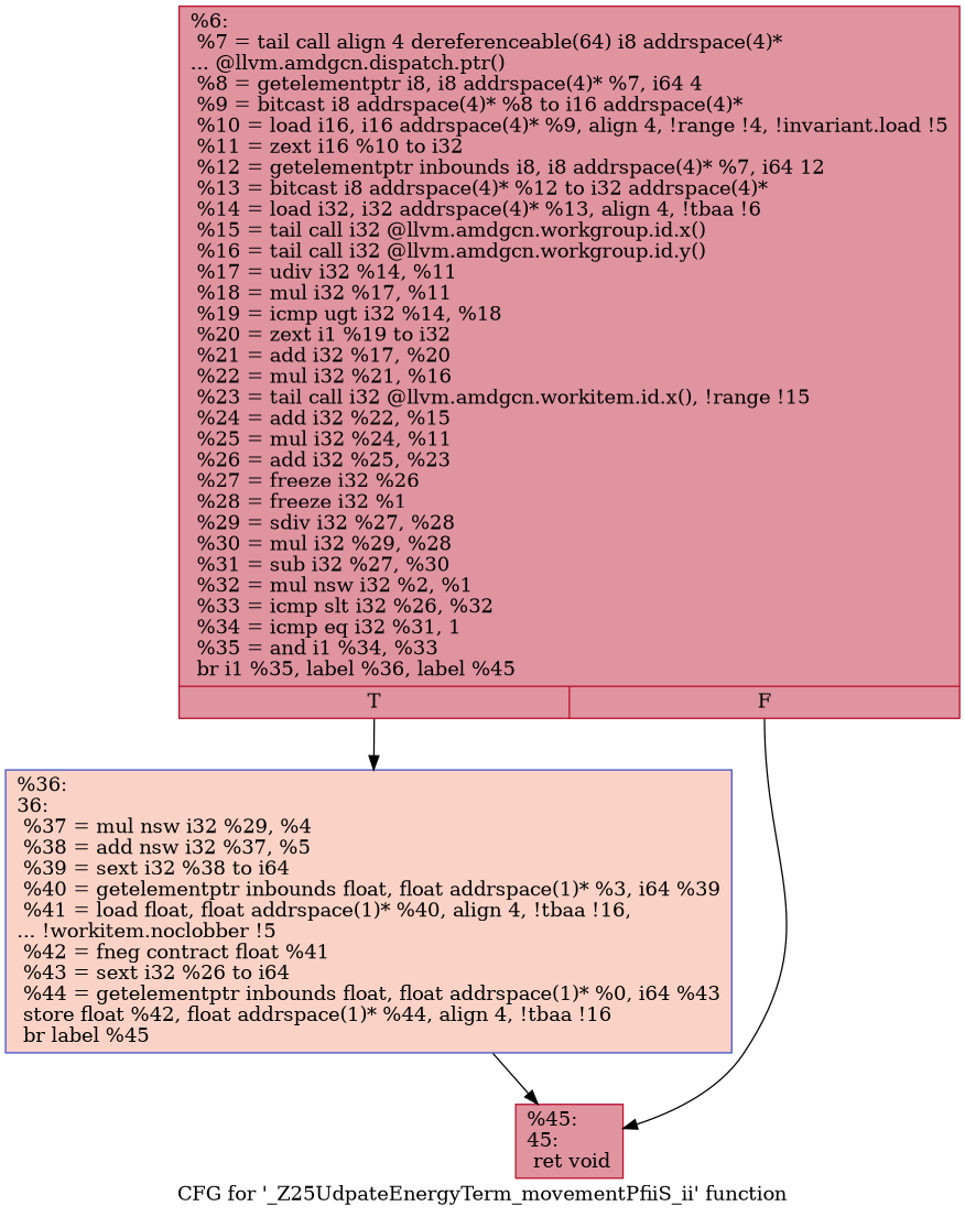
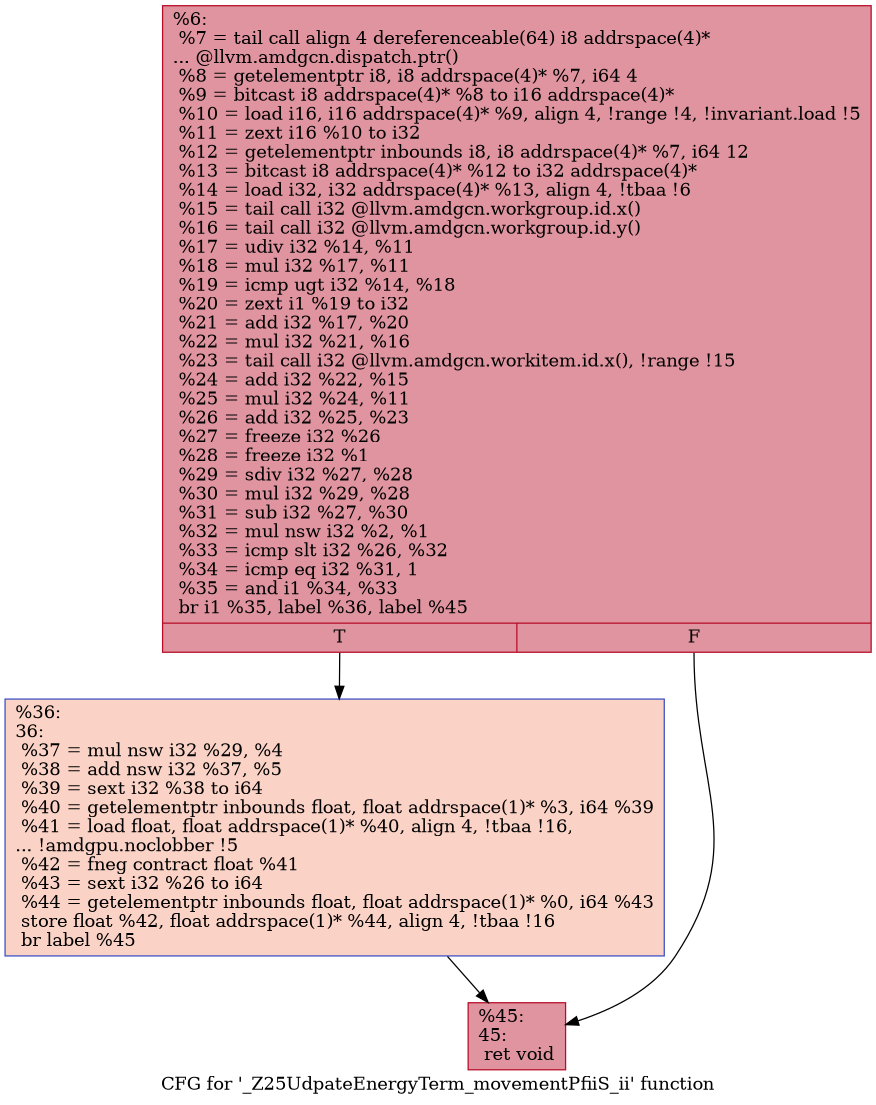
  digraph {
    label="CFG for '_Z25UdpateEnergyTerm_movementPfiiS_ii' function"
    node [color="#b70d28ff" fillcolor="#b70d2870" shape=record style=filled]
    n1 [label="{%6:\l  %7 = tail call align 4 dereferenceable(64) i8 addrspace(4)*\l... @llvm.amdgcn.dispatch.ptr()\l  %8 = getelementptr i8, i8 addrspace(4)* %7, i64 4\l  %9 = bitcast i8 addrspace(4)* %8 to i16 addrspace(4)*\l  %10 = load i16, i16 addrspace(4)* %9, align 4, !range !4, !invariant.load !5\l  %11 = zext i16 %10 to i32\l  %12 = getelementptr inbounds i8, i8 addrspace(4)* %7, i64 12\l  %13 = bitcast i8 addrspace(4)* %12 to i32 addrspace(4)*\l  %14 = load i32, i32 addrspace(4)* %13, align 4, !tbaa !6\l  %15 = tail call i32 @llvm.amdgcn.workgroup.id.x()\l  %16 = tail call i32 @llvm.amdgcn.workgroup.id.y()\l  %17 = udiv i32 %14, %11\l  %18 = mul i32 %17, %11\l  %19 = icmp ugt i32 %14, %18\l  %20 = zext i1 %19 to i32\l  %21 = add i32 %17, %20\l  %22 = mul i32 %21, %16\l  %23 = tail call i32 @llvm.amdgcn.workitem.id.x(), !range !15\l  %24 = add i32 %22, %15\l  %25 = mul i32 %24, %11\l  %26 = add i32 %25, %23\l  %27 = freeze i32 %26\l  %28 = freeze i32 %1\l  %29 = sdiv i32 %27, %28\l  %30 = mul i32 %29, %28\l  %31 = sub i32 %27, %30\l  %32 = mul nsw i32 %2, %1\l  %33 = icmp slt i32 %26, %32\l  %34 = icmp eq i32 %31, 1\l  %35 = and i1 %34, %33\l  br i1 %35, label %36, label %45\l|{<s0>T|<s1>F}}"]
-   n2 [color="#3d50c3ff" fillcolor="#f59c7d70" label="{%36:\l36:                                               \l  %37 = mul nsw i32 %29, %4\l  %38 = add nsw i32 %37, %5\l  %39 = sext i32 %38 to i64\l  %40 = getelementptr inbounds float, float addrspace(1)* %3, i64 %39\l  %41 = load float, float addrspace(1)* %40, align 4, !tbaa !16,\l... !workitem.noclobber !5\l  %42 = fneg contract float %41\l  %43 = sext i32 %26 to i64\l  %44 = getelementptr inbounds float, float addrspace(1)* %0, i64 %43\l  store float %42, float addrspace(1)* %44, align 4, !tbaa !16\l  br label %45\l}"]
+   n2 [color="#3d50c3ff" fillcolor="#f59c7d70" label="{%36:\l36:                                               \l  %37 = mul nsw i32 %29, %4\l  %38 = add nsw i32 %37, %5\l  %39 = sext i32 %38 to i64\l  %40 = getelementptr inbounds float, float addrspace(1)* %3, i64 %39\l  %41 = load float, float addrspace(1)* %40, align 4, !tbaa !16,\l... !amdgpu.noclobber !5\l  %42 = fneg contract float %41\l  %43 = sext i32 %26 to i64\l  %44 = getelementptr inbounds float, float addrspace(1)* %0, i64 %43\l  store float %42, float addrspace(1)* %44, align 4, !tbaa !16\l  br label %45\l}"]
    n3 [label="{%45:\l45:                                               \l  ret void\l}"]
    n1 -> n2 [tailport=s0]
    n1 -> n3 [tailport=s1]
    n2 -> n3
  }
